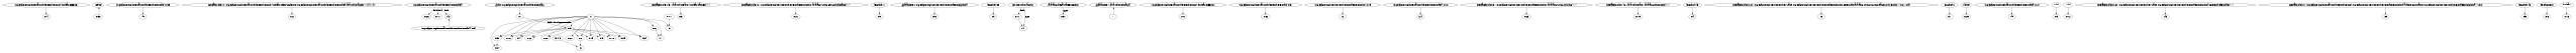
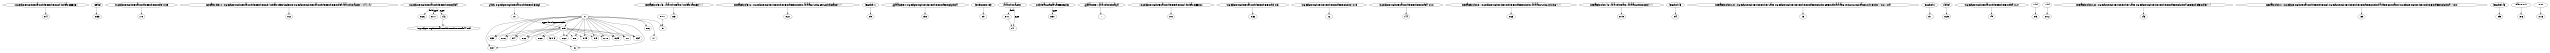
  digraph {
    n1 [label="<org.eclipse.osgi.internal.module.ResolverImpl: boolean DEBUG>"]
    n2 [label="$z4"]
    n3 [label="r39[i6]"]
    n4 [label="$r33"]
    n5 [label="(org.eclipse.osgi.internal.module.ResolverBundle) $r35"]
-   n6 [label=r40]
+   n6 [label=r10]
    n7 [label="specialinvoke r0.<org.eclipse.osgi.internal.module.ResolverImpl: boolean selectSingletons(org.eclipse.osgi.internal.module.ResolverBundle[],java.util.ArrayList)>(r44, r41)"]
    n8 [label="$z2"]
    n9 [label="org.eclipse.osgi.internal.module.ResolverBundle[]"]
    n10 [label="$r26"]
    n11 [label="$r17"]
    n12 [label=r42]
    n13 [label="$z5"]
    n14 [label="$r34"]
    n15 [label="$r10"]
    n16 [label="$r30"]
    n17 [label="$r8"]
    n18 [label="$r16"]
    n19 [label="$r28"]
    n20 [label="$r15"]
    n21 [label="$r25"]
    n22 [label="$r4"]
    n23 [label="$r22"]
    n24 [label="$r24"]
    n25 [label="$r20"]
    n26 [label="$r9"]
+   n27 [label="$z1"]
    n28 [label="interfaceinvoke r46.<java.util.Iterator: boolean hasNext()>()"]
    n29 [label="$z3"]
    n30 [label=0]
    n31 [label=i6]
    n32 [label=i8]
    n33 [label="$z6"]
    n34 [label=z7]
    n35 [label="interfaceinvoke r2.<org.eclipse.osgi.service.resolver.BundleDescription: java.lang.String getSymbolicName()>()"]
    n36 [label="$r21"]
    n37 [label="lengthof r1"]
    n38 [label="$i0"]
    n39 [label=r0]
    n40 [label="@parameter0: org.eclipse.osgi.service.resolver.BundleDescription[]"]
    n41 [label=r38]
-   n42 [label="lengthof r39"]
+   n42 [label="development r39"]
    n43 [label="$i7"]
    n44 [label="$r11"]
    n45 [label=r41]
-   n46 [label="java.lang.IllegalStateException"]
+   n46 [label="module.lang.IllegalStateException"]
    n47 [label="$r37"]
    n48 [label="@parameter1: java.util.Dictionary[]"]
    n49 [label=r1]
    n50 [label="<org.eclipse.osgi.internal.module.ResolverImpl: boolean DEBUG>"]
    n51 [label="$z0"]
    n52 [label="i6 + 3"]
-   n53 [label="@this: org.eclipse.osgi.internal.module.Dictionary"]
+   n53 [label="@this: org.eclipse.osgi.internal.module.ResolverImpl"]
    n54 [label="(org.eclipse.osgi.internal.module.ResolverBundle[]) null"]
    n55 [label="(org.eclipse.osgi.internal.module.ResolverBundle) $r31"]
    n56 [label="$r32"]
    n57 [label="(org.eclipse.osgi.service.resolver.BundleDescription) $r19"]
    n58 [label=r2]
    n59 [label="(org.eclipse.osgi.internal.module.ResolverBundle[]) $r18"]
-   n60 [label=r24]
+   n60 [label=r44]
    n61 [label="interfaceinvoke r3.<org.eclipse.osgi.service.resolver.BundleDescription: java.lang.String toString()>()"]
    n62 [label="$r23"]
    n63 [label="interfaceinvoke r46.<java.util.Iterator: java.lang.Object next()>()"]
    n64 [label="$r19"]
    n65 [label="lengthof r43"]
    n66 [label="$i4"]
    n67 [label="interfaceinvoke $r20.<org.eclipse.osgi.service.resolver.State: org.eclipse.osgi.service.resolver.BundleDescription getBundle(java.lang.String,org.osgi.framework.Version)>($r21, null)"]
    n68 [label=r3]
    n69 [label="lengthof r1"]
    n70 [label="$i1"]
    n71 [label="r43[i8]"]
    n72 [label="$r29"]
-   n73 [label="service.util.ArrayList"]
+   n73 [label="java.util.ArrayList"]
    n74 [label="i8 + 1"]
    n75 [label="(org.eclipse.osgi.internal.module.ResolverBundle[]) $r27"]
    n76 [label=r45]
    n77 [label="r1[0]"]
    n78 [label="$r5"]
    n79 [label="r1[0]"]
    n80 [label="$r12"]
    n81 [label="interfaceinvoke $r28.<org.eclipse.osgi.service.resolver.State: org.eclipse.osgi.service.resolver.BundleDescription[] getResolvedBundles()>()"]
    n82 [label=r43]
    n83 [label="specialinvoke r0.<org.eclipse.osgi.internal.module.ResolverImpl: org.eclipse.osgi.service.resolver.BundleDescription[] addDevConstraints(org.eclipse.osgi.service.resolver.BundleDescription[])>(r38)"]
    n84 [label=r39]
    n85 [label="lengthof r43"]
    n86 [label="$i5"]
-   n87 [label="'development'"]
+   n87 [label="'framework'"]
    n88 [label="$r6"]
-   n89 [label="'boolean'"]
+   n89 [label="'true'"]
    n90 [label="$r13"]
    n1 -> n2
-   n4 -> n3
+   n3 -> n4
    n5 -> n6
    n7 -> n8
    n9 -> n10 [label=field]
-   n9 -> n11 [label=field]
-   n9 -> n12 [label=field]
+   n9 -> n11 [label=type]
+   n9 -> n12 [label=type]
    n13 -> n14
    n13 -> n15
    n13 -> n16
    n13 -> n17
    n13 -> n18
    n13 -> n19
    n13 -> n20
    n13 -> n21
    n13 -> n22
    n13 -> n23
-   n16 -> n24
+   n13 -> n24
+   n13 -> n25
    n13 -> n26
+   n13 -> n27
    n28 -> n29
    n30 -> n13
    n30 -> n14
    n30 -> n15
    n30 -> n16
    n30 -> n17
    n30 -> n18
    n30 -> n19
    n30 -> n20
    n30 -> n21
    n30 -> n22
    n30 -> n23
    n30 -> n24
    n30 -> n25
    n30 -> n26
-   n17 -> n31
+   n30 -> n27
+   n30 -> n31
    n30 -> n32
    n30 -> n33
    n30 -> n34
-   n33 -> n34
    n35 -> n36
    n37 -> n38
-   n39 -> n13 [label="field: developmentMode"]
+   n39 -> n13 [label="type: developmentMode"]
    n40 -> n41
    n42 -> n43
    n44 -> n45
    n46 -> n47 [label=type]
-   n49 -> n48
+   n48 -> n49
    n50 -> n51
    n52 -> n31
    n53 -> n39
-   n54 -> n12
+   n12 -> n54
    n55 -> n56
    n57 -> n58
    n59 -> n60
    n61 -> n62
    n63 -> n64
    n65 -> n66
    n67 -> n68
    n69 -> n70
    n71 -> n72
    n73 -> n44 [label=field]
    n73 -> n45 [label=type]
    n74 -> n32
    n75 -> n76
    n77 -> n78
    n79 -> n80
    n81 -> n82
    n83 -> n84
    n85 -> n86
    n87 -> n88
    n89 -> n90
  }
